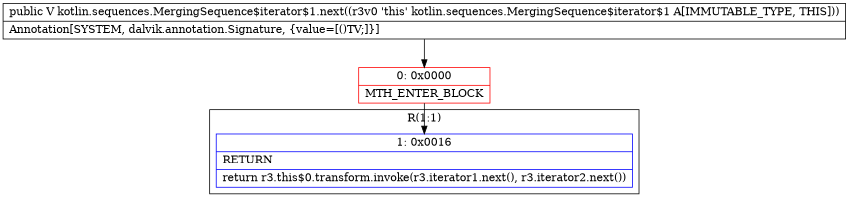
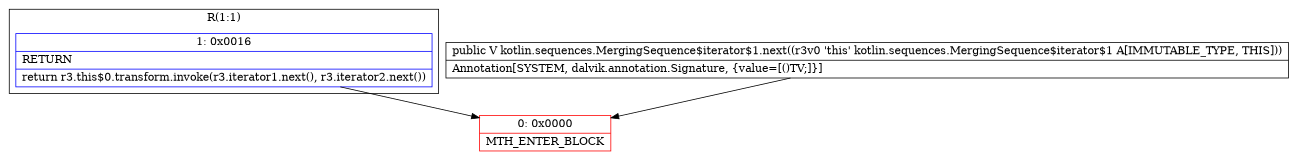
  digraph {
    node [shape=record]
    n1 [color=blue label="{1\:\ 0x0016|RETURN\l|return r3.this$0.transform.invoke(r3.iterator1.next(), r3.iterator2.next())\l}"]
    n2 [color=red label="{0\:\ 0x0000|MTH_ENTER_BLOCK\l}"]
    n3 [label="{public V kotlin.sequences.MergingSequence$iterator$1.next((r3v0 'this' kotlin.sequences.MergingSequence$iterator$1 A[IMMUTABLE_TYPE, THIS]))  | Annotation[SYSTEM, dalvik.annotation.Signature, \{value=[()TV;]\}]\l}"]
    subgraph cluster_1 {
      label="R(1:1)"
      n1
    }
-   n2 -> n1
+   n1 -> n2
    n3 -> n2
  }
